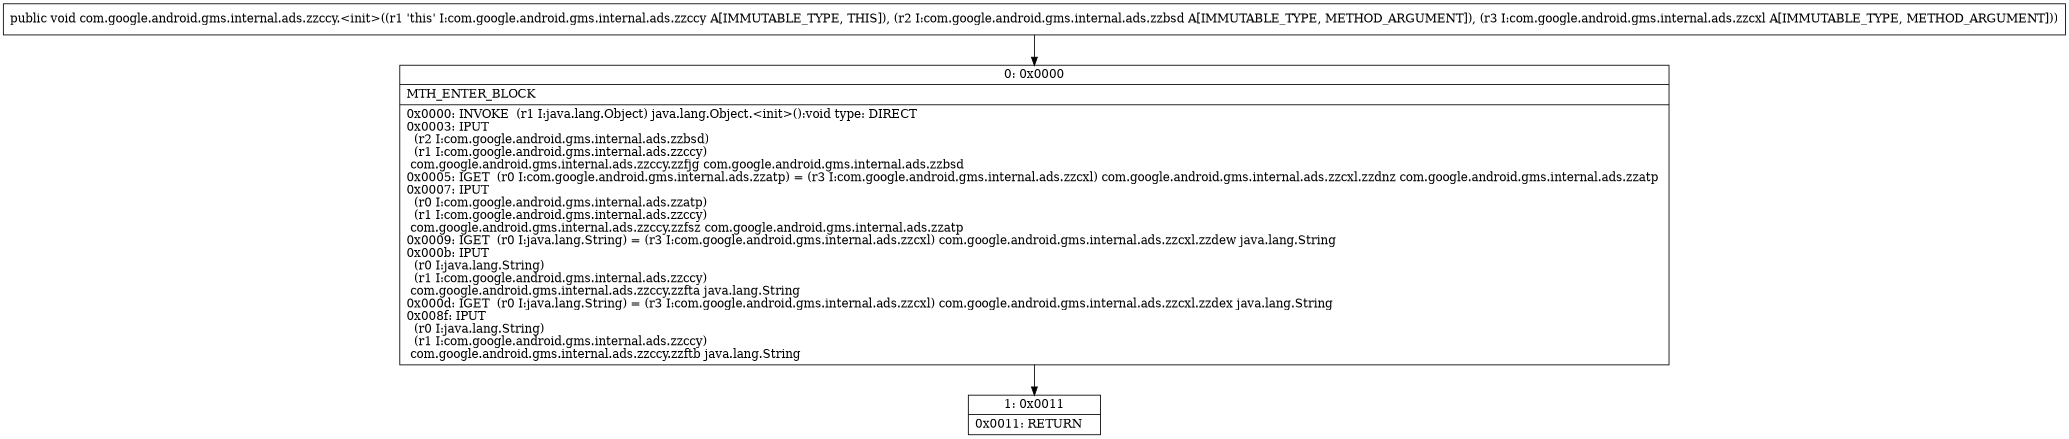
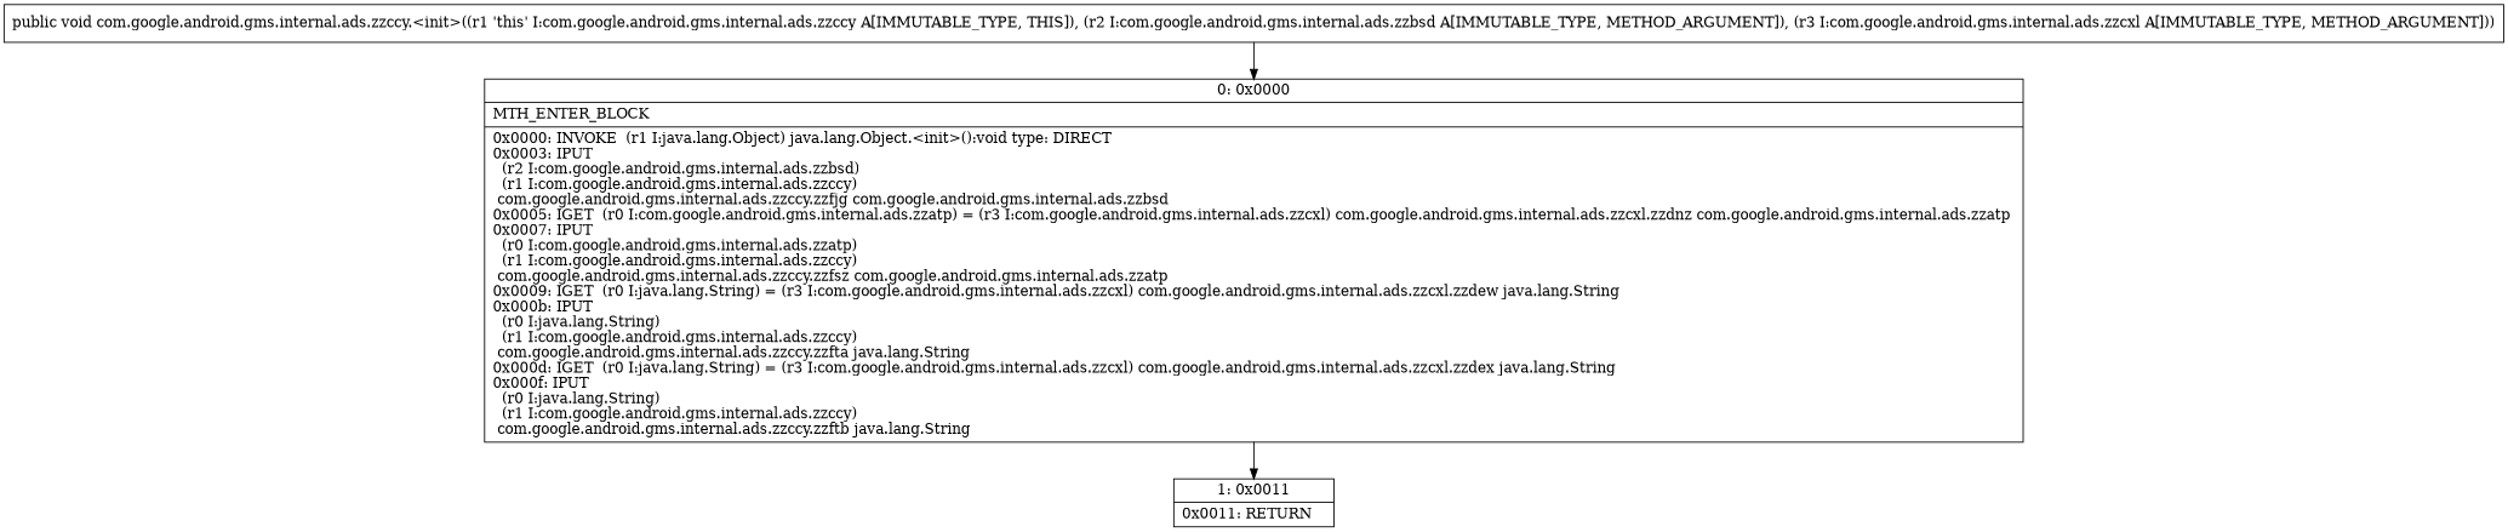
  digraph {
    node [shape=record]
-   n1 [label="{0\:\ 0x0000|MTH_ENTER_BLOCK\l|0x0000: INVOKE  (r1 I:java.lang.Object) java.lang.Object.\<init\>():void type: DIRECT \l0x0003: IPUT  \l  (r2 I:com.google.android.gms.internal.ads.zzbsd)\l  (r1 I:com.google.android.gms.internal.ads.zzccy)\l com.google.android.gms.internal.ads.zzccy.zzfjg com.google.android.gms.internal.ads.zzbsd \l0x0005: IGET  (r0 I:com.google.android.gms.internal.ads.zzatp) = (r3 I:com.google.android.gms.internal.ads.zzcxl) com.google.android.gms.internal.ads.zzcxl.zzdnz com.google.android.gms.internal.ads.zzatp \l0x0007: IPUT  \l  (r0 I:com.google.android.gms.internal.ads.zzatp)\l  (r1 I:com.google.android.gms.internal.ads.zzccy)\l com.google.android.gms.internal.ads.zzccy.zzfsz com.google.android.gms.internal.ads.zzatp \l0x0009: IGET  (r0 I:java.lang.String) = (r3 I:com.google.android.gms.internal.ads.zzcxl) com.google.android.gms.internal.ads.zzcxl.zzdew java.lang.String \l0x000b: IPUT  \l  (r0 I:java.lang.String)\l  (r1 I:com.google.android.gms.internal.ads.zzccy)\l com.google.android.gms.internal.ads.zzccy.zzfta java.lang.String \l0x000d: IGET  (r0 I:java.lang.String) = (r3 I:com.google.android.gms.internal.ads.zzcxl) com.google.android.gms.internal.ads.zzcxl.zzdex java.lang.String \l0x008f: IPUT  \l  (r0 I:java.lang.String)\l  (r1 I:com.google.android.gms.internal.ads.zzccy)\l com.google.android.gms.internal.ads.zzccy.zzftb java.lang.String \l}"]
+   n1 [label="{0\:\ 0x0000|MTH_ENTER_BLOCK\l|0x0000: INVOKE  (r1 I:java.lang.Object) java.lang.Object.\<init\>():void type: DIRECT \l0x0003: IPUT  \l  (r2 I:com.google.android.gms.internal.ads.zzbsd)\l  (r1 I:com.google.android.gms.internal.ads.zzccy)\l com.google.android.gms.internal.ads.zzccy.zzfjg com.google.android.gms.internal.ads.zzbsd \l0x0005: IGET  (r0 I:com.google.android.gms.internal.ads.zzatp) = (r3 I:com.google.android.gms.internal.ads.zzcxl) com.google.android.gms.internal.ads.zzcxl.zzdnz com.google.android.gms.internal.ads.zzatp \l0x0007: IPUT  \l  (r0 I:com.google.android.gms.internal.ads.zzatp)\l  (r1 I:com.google.android.gms.internal.ads.zzccy)\l com.google.android.gms.internal.ads.zzccy.zzfsz com.google.android.gms.internal.ads.zzatp \l0x0009: IGET  (r0 I:java.lang.String) = (r3 I:com.google.android.gms.internal.ads.zzcxl) com.google.android.gms.internal.ads.zzcxl.zzdew java.lang.String \l0x000b: IPUT  \l  (r0 I:java.lang.String)\l  (r1 I:com.google.android.gms.internal.ads.zzccy)\l com.google.android.gms.internal.ads.zzccy.zzfta java.lang.String \l0x000d: IGET  (r0 I:java.lang.String) = (r3 I:com.google.android.gms.internal.ads.zzcxl) com.google.android.gms.internal.ads.zzcxl.zzdex java.lang.String \l0x000f: IPUT  \l  (r0 I:java.lang.String)\l  (r1 I:com.google.android.gms.internal.ads.zzccy)\l com.google.android.gms.internal.ads.zzccy.zzftb java.lang.String \l}"]
    n2 [label="{1\:\ 0x0011|0x0011: RETURN   \l}"]
    n3 [label="{public void com.google.android.gms.internal.ads.zzccy.\<init\>((r1 'this' I:com.google.android.gms.internal.ads.zzccy A[IMMUTABLE_TYPE, THIS]), (r2 I:com.google.android.gms.internal.ads.zzbsd A[IMMUTABLE_TYPE, METHOD_ARGUMENT]), (r3 I:com.google.android.gms.internal.ads.zzcxl A[IMMUTABLE_TYPE, METHOD_ARGUMENT])) }"]
    n1 -> n2
    n3 -> n1
  }
